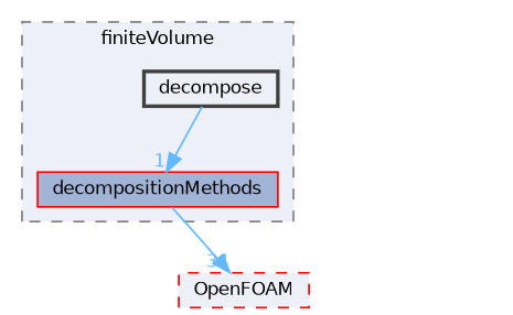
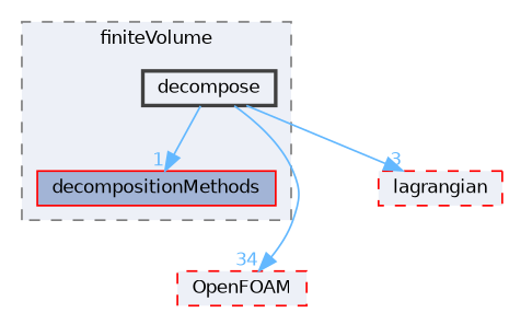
  digraph {
    compound=true
    node [color=red fillcolor="#edf0f7" fontname=Helvetica fontsize=10 shape=box style="filled,dashed"]
    edge [color=steelblue1 fontcolor=steelblue1 fontname=Helvetica fontsize=10 labeldistance=1.5 labelfontname=Helvetica labelfontsize=10]
    n1 [fillcolor="#a2b4d6" height=0.2 label=decompositionMethods style=filled width=0.4]
    n2 [color=grey25 height=0.2 label=decompose style="filled,bold" width=0.4]
    n3 [height=0.2 label=OpenFOAM width=0.4]
+   n4 [height=0.2 label=lagrangian width=0.4]
    subgraph cluster_1 {
      bgcolor="#edf0f7"
      fontname=Helvetica
      fontsize=10
      label=finiteVolume
      pencolor=grey50
      style="filled,dashed"
      n1
      n2
    }
    n2 -> n1 [headlabel=1]
-   n1 -> n3 [headlabel=34]
+   n2 -> n3 [headlabel=34]
+   n2 -> n4 [headlabel=3]
  }
